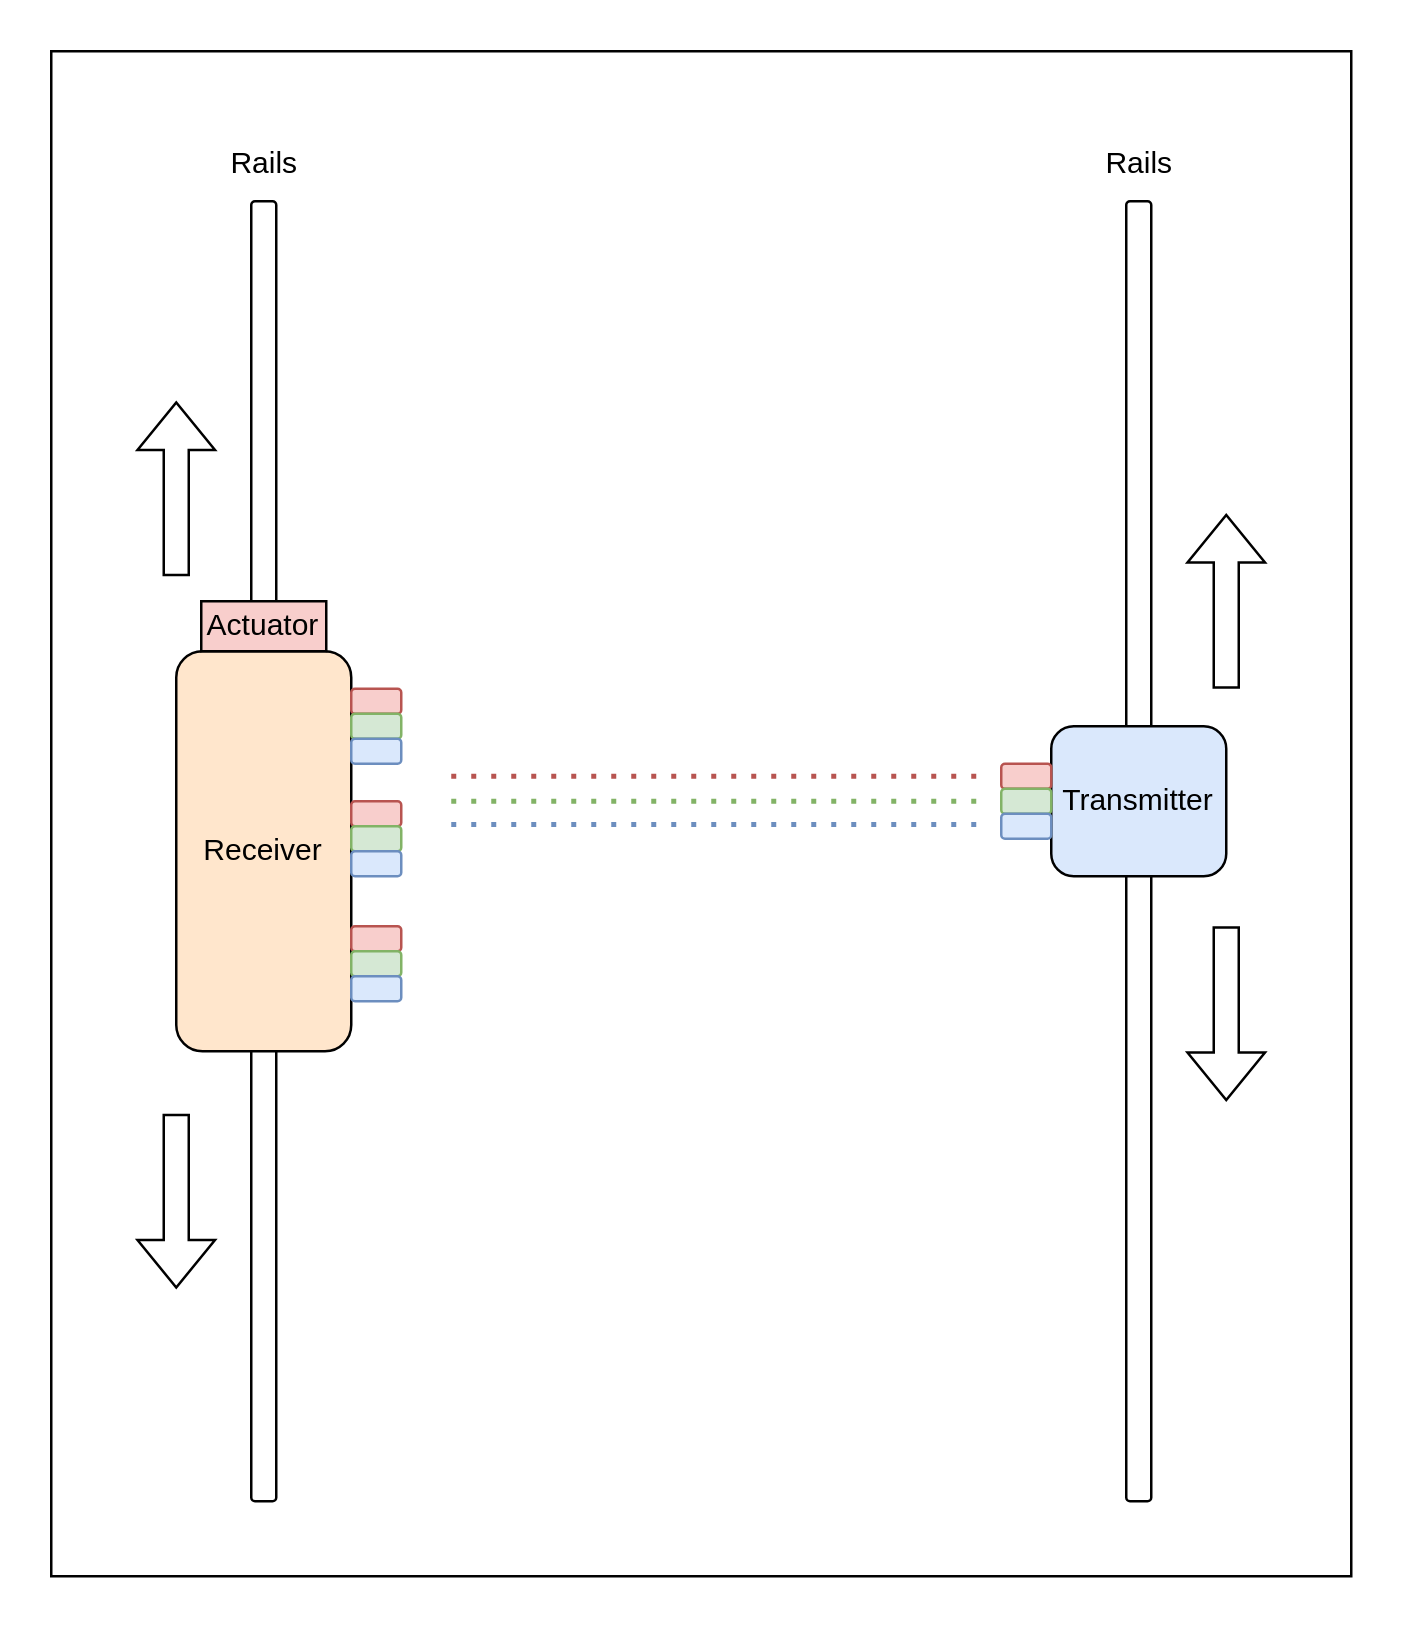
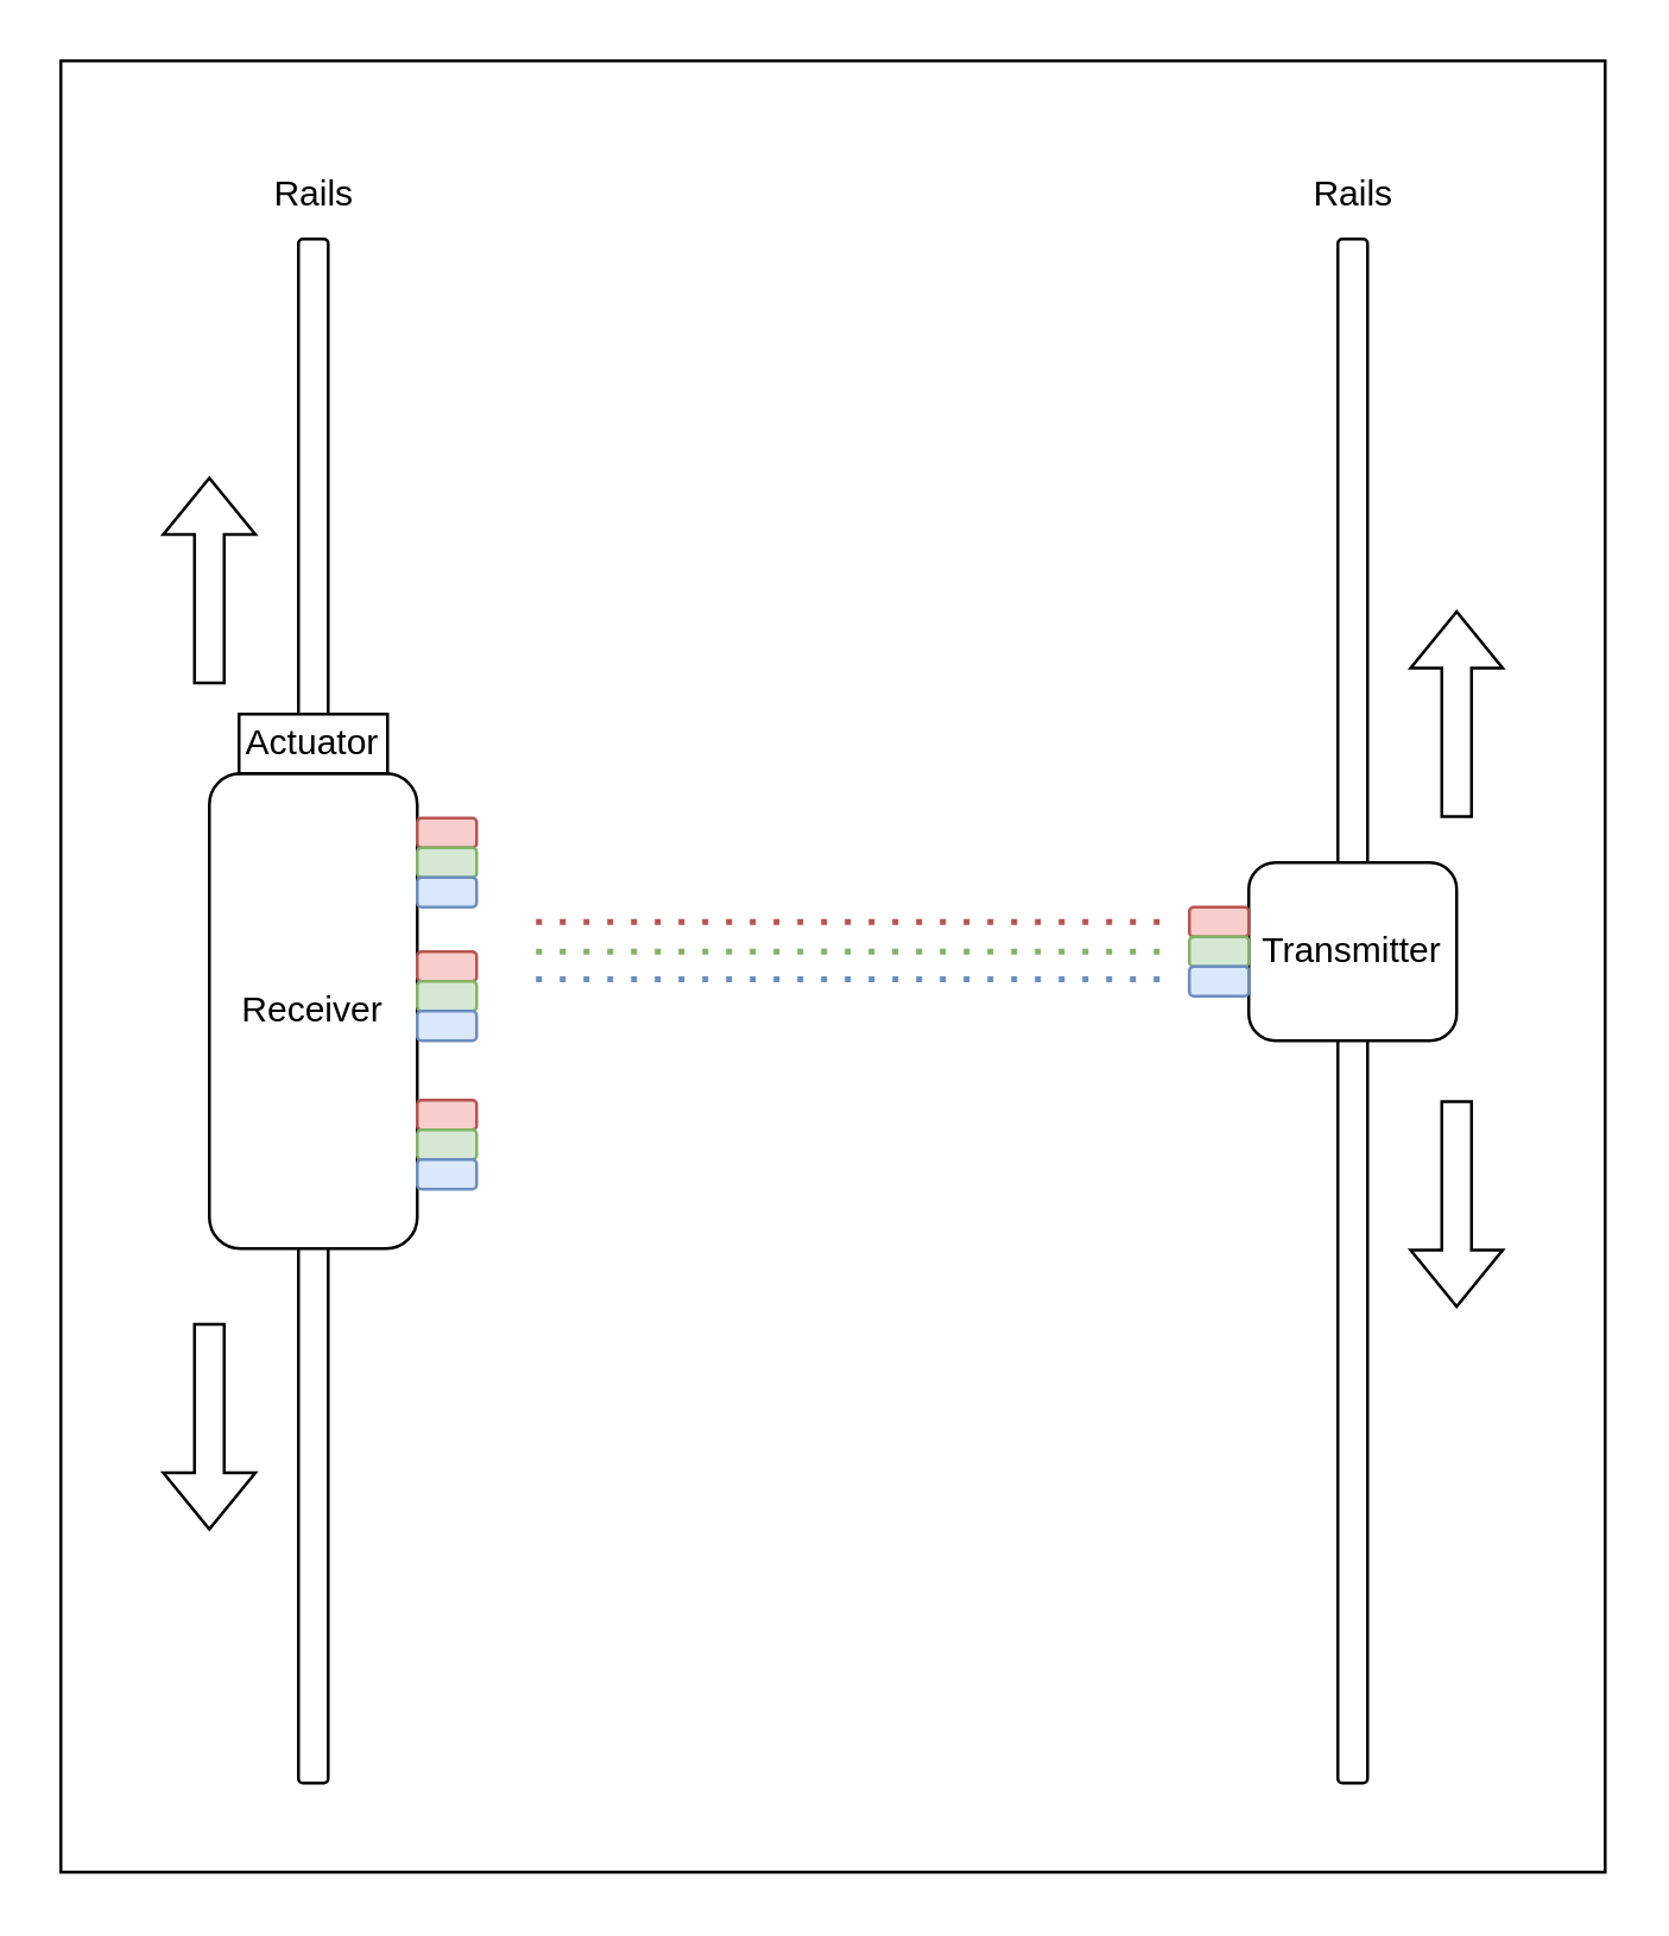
  <mxCell id="0" />
  <mxCell id="1" parent="0" />
  <mxCell id="2" value="" style="rounded=0;whiteSpace=wrap;html=1;" parent="1" vertex="1"><mxGeometry x="20" y="20" width="520" height="610" as="geometry" /></mxCell>
  <mxCell id="3" value="" style="rounded=1;whiteSpace=wrap;html=1;" parent="1" vertex="1"><mxGeometry x="100" y="80" width="10" height="520" as="geometry" /></mxCell>
  <mxCell id="4" value="" style="rounded=1;whiteSpace=wrap;html=1;" parent="1" vertex="1"><mxGeometry x="450" y="80" width="10" height="520" as="geometry" /></mxCell>
  <mxCell id="5" value="Rails" style="text;html=1;align=center;verticalAlign=middle;resizable=0;points=[];autosize=1;strokeColor=none;fillColor=none;" parent="1" vertex="1"><mxGeometry x="80" y="50" width="50" height="30" as="geometry" /></mxCell>
  <mxCell id="6" value="Rails" style="text;html=1;align=center;verticalAlign=middle;resizable=0;points=[];autosize=1;strokeColor=none;fillColor=none;" parent="1" vertex="1"><mxGeometry x="430" y="50" width="50" height="30" as="geometry" /></mxCell>
- <mxCell id="7" value="Transmitter" style="rounded=1;whiteSpace=wrap;html=1;fillColor=#dae8fc;" parent="1" vertex="1"><mxGeometry x="420" y="290" width="70" height="60" as="geometry" /></mxCell>
+ <mxCell id="7" value="Transmitter" style="rounded=1;whiteSpace=wrap;html=1;" parent="1" vertex="1"><mxGeometry x="420" y="290" width="70" height="60" as="geometry" /></mxCell>
  <mxCell id="8" value="" style="rounded=1;whiteSpace=wrap;html=1;fillColor=#f8cecc;strokeColor=#b85450;" parent="1" vertex="1"><mxGeometry x="400" y="305" width="20" height="10" as="geometry" /></mxCell>
  <mxCell id="9" value="" style="rounded=1;whiteSpace=wrap;html=1;fillColor=#d5e8d4;strokeColor=#82b366;" parent="1" vertex="1"><mxGeometry x="400" y="315" width="20" height="10" as="geometry" /></mxCell>
  <mxCell id="10" value="" style="rounded=1;whiteSpace=wrap;html=1;fillColor=#dae8fc;strokeColor=#6c8ebf;" parent="1" vertex="1"><mxGeometry x="400" y="325" width="20" height="10" as="geometry" /></mxCell>
- <mxCell id="11" value="Receiver" style="rounded=1;whiteSpace=wrap;html=1;fillColor=#ffe6cc;" parent="1" vertex="1"><mxGeometry x="70" y="260" width="70" height="160" as="geometry" /></mxCell>
+ <mxCell id="11" value="Receiver" style="rounded=1;whiteSpace=wrap;html=1;" parent="1" vertex="1"><mxGeometry x="70" y="260" width="70" height="160" as="geometry" /></mxCell>
  <mxCell id="12" value="" style="rounded=1;whiteSpace=wrap;html=1;fillColor=#f8cecc;strokeColor=#b85450;" parent="1" vertex="1"><mxGeometry x="140" y="275" width="20" height="10" as="geometry" /></mxCell>
  <mxCell id="13" value="" style="rounded=1;whiteSpace=wrap;html=1;fillColor=#d5e8d4;strokeColor=#82b366;" parent="1" vertex="1"><mxGeometry x="140" y="285" width="20" height="10" as="geometry" /></mxCell>
  <mxCell id="14" value="" style="rounded=1;whiteSpace=wrap;html=1;fillColor=#dae8fc;strokeColor=#6c8ebf;" parent="1" vertex="1"><mxGeometry x="140" y="295" width="20" height="10" as="geometry" /></mxCell>
  <mxCell id="15" value="" style="rounded=1;whiteSpace=wrap;html=1;fillColor=#f8cecc;strokeColor=#b85450;" parent="1" vertex="1"><mxGeometry x="140" y="320" width="20" height="10" as="geometry" /></mxCell>
  <mxCell id="16" value="" style="rounded=1;whiteSpace=wrap;html=1;fillColor=#d5e8d4;strokeColor=#82b366;" parent="1" vertex="1"><mxGeometry x="140" y="330" width="20" height="10" as="geometry" /></mxCell>
  <mxCell id="17" value="" style="rounded=1;whiteSpace=wrap;html=1;fillColor=#dae8fc;strokeColor=#6c8ebf;" parent="1" vertex="1"><mxGeometry x="140" y="340" width="20" height="10" as="geometry" /></mxCell>
  <mxCell id="18" value="" style="rounded=1;whiteSpace=wrap;html=1;fillColor=#f8cecc;strokeColor=#b85450;" parent="1" vertex="1"><mxGeometry x="140" y="370" width="20" height="10" as="geometry" /></mxCell>
  <mxCell id="19" value="" style="rounded=1;whiteSpace=wrap;html=1;fillColor=#d5e8d4;strokeColor=#82b366;" parent="1" vertex="1"><mxGeometry x="140" y="380" width="20" height="10" as="geometry" /></mxCell>
  <mxCell id="20" value="" style="rounded=1;whiteSpace=wrap;html=1;fillColor=#dae8fc;strokeColor=#6c8ebf;" parent="1" vertex="1"><mxGeometry x="140" y="390" width="20" height="10" as="geometry" /></mxCell>
- <mxCell id="21" value="Actuator" style="rounded=0;whiteSpace=wrap;html=1;fillColor=#f8cecc;" parent="1" vertex="1"><mxGeometry x="80" y="240" width="50" height="20" as="geometry" /></mxCell>
+ <mxCell id="21" value="Actuator" style="rounded=0;whiteSpace=wrap;html=1;" parent="1" vertex="1"><mxGeometry x="80" y="240" width="50" height="20" as="geometry" /></mxCell>
  <mxCell id="22" value="" style="shape=flexArrow;endArrow=classic;html=1;rounded=0;" parent="1" edge="1"><mxGeometry width="50" height="50" relative="1" as="geometry"><mxPoint x="490" y="275" as="sourcePoint" /><mxPoint x="490" y="205" as="targetPoint" /></mxGeometry></mxCell>
  <mxCell id="23" value="" style="shape=flexArrow;endArrow=classic;html=1;rounded=0;" parent="1" edge="1"><mxGeometry width="50" height="50" relative="1" as="geometry"><mxPoint x="490" y="370" as="sourcePoint" /><mxPoint x="490" y="440" as="targetPoint" /></mxGeometry></mxCell>
  <mxCell id="24" value="" style="shape=flexArrow;endArrow=classic;html=1;rounded=0;" parent="1" edge="1"><mxGeometry width="50" height="50" relative="1" as="geometry"><mxPoint x="70" y="230" as="sourcePoint" /><mxPoint x="70" y="160" as="targetPoint" /></mxGeometry></mxCell>
  <mxCell id="25" value="" style="shape=flexArrow;endArrow=classic;html=1;rounded=0;" parent="1" edge="1"><mxGeometry width="50" height="50" relative="1" as="geometry"><mxPoint x="70" y="445" as="sourcePoint" /><mxPoint x="70" y="515" as="targetPoint" /></mxGeometry></mxCell>
  <mxCell id="26" value="" style="endArrow=none;dashed=1;html=1;dashPattern=1 3;strokeWidth=2;rounded=0;fillColor=#f8cecc;strokeColor=#b85450;" parent="1" edge="1"><mxGeometry width="50" height="50" relative="1" as="geometry"><mxPoint x="180" y="310" as="sourcePoint" /><mxPoint x="390" y="310" as="targetPoint" /></mxGeometry></mxCell>
  <mxCell id="27" value="" style="endArrow=none;dashed=1;html=1;dashPattern=1 3;strokeWidth=2;rounded=0;fillColor=#d5e8d4;strokeColor=#82b366;" parent="1" edge="1"><mxGeometry width="50" height="50" relative="1" as="geometry"><mxPoint x="180" y="320" as="sourcePoint" /><mxPoint x="390" y="320" as="targetPoint" /></mxGeometry></mxCell>
  <mxCell id="28" value="" style="endArrow=none;dashed=1;html=1;dashPattern=1 3;strokeWidth=2;rounded=0;fillColor=#dae8fc;strokeColor=#6c8ebf;" parent="1" edge="1"><mxGeometry width="50" height="50" relative="1" as="geometry"><mxPoint x="180" y="329.33" as="sourcePoint" /><mxPoint x="390" y="329.33" as="targetPoint" /></mxGeometry></mxCell>
